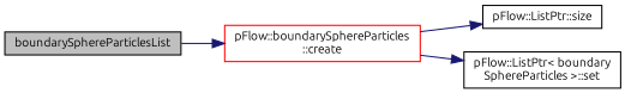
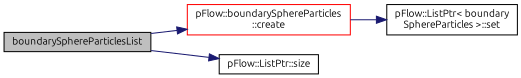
  digraph {
    fontname=Ubuntu
    rankdir=LR
    node [color=black fillcolor=white fontname=Ubuntu fontsize=10 shape=record style=filled]
    edge [color=midnightblue fontname=Ubuntu fontsize=10 labelfontname=Helvetica labelfontsize=10 style=solid]
    n1 [fillcolor=grey75 fontcolor=black height=0.2 label=boundarySphereParticlesList width=0.4]
    n2 [color=red height=0.2 label="pFlow::boundarySphereParticles\l::create" width=0.4]
    n3 [height=0.2 label="pFlow::ListPtr::size" width=0.4]
    n4 [height=0.2 label="pFlow::ListPtr\< boundary\lSphereParticles \>::set" width=0.4]
    n1 -> n2
-   n2 -> n3
+   n1 -> n3
    n2 -> n4
  }
